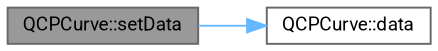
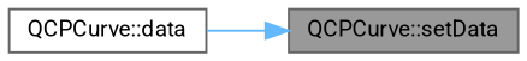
  digraph {
    rankdir=LR
    fontname=Roboto
    node [fontname=Roboto fontsize=10 shape=box style=filled]
    n1 [color=gray40 fillcolor=grey60 fontcolor=black height=0.2 label="QCPCurve::setData" width=0.4]
    n2 [color=grey40 fillcolor=white height=0.2 label="QCPCurve::data" width=0.4]
-   n1 -> n2 [color=steelblue1 fontname=Roboto fontsize=10 labelfontname=Helvetica labelfontsize=10 style=solid]
+   n2 -> n1 [color=steelblue1 fontname=Roboto fontsize=10 labelfontname=Helvetica labelfontsize=10 style=solid]
  }
